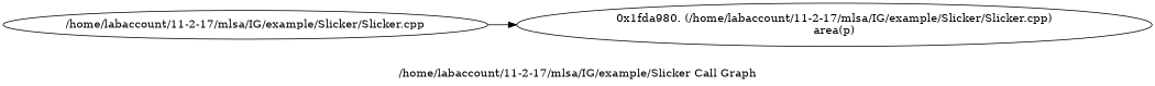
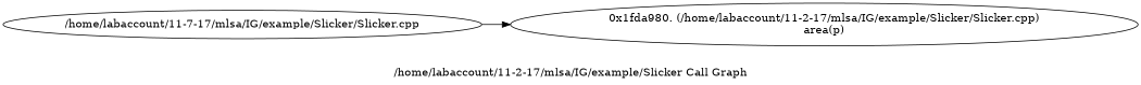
  digraph {
    label="/home/labaccount/11-2-17/mlsa/IG/example/Slicker Call Graph"
    rankdir=LR
    node [shape=oval]
-   n1 [label="/home/labaccount/11-2-17/mlsa/IG/example/Slicker/Slicker.cpp"]
+   n1 [label="/home/labaccount/11-7-17/mlsa/IG/example/Slicker/Slicker.cpp"]
    n2 [label="0x1fda980. (/home/labaccount/11-2-17/mlsa/IG/example/Slicker/Slicker.cpp)\narea(p)"]
    n1 -> n2
  }
